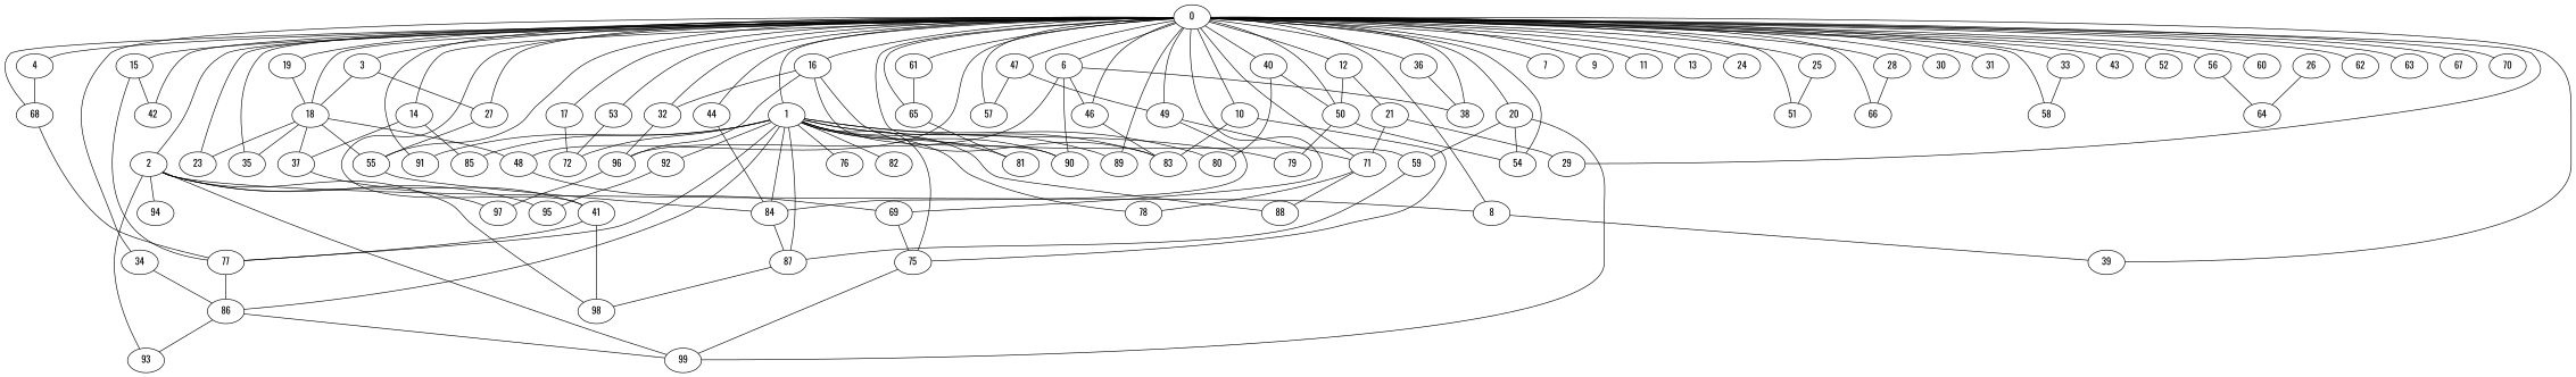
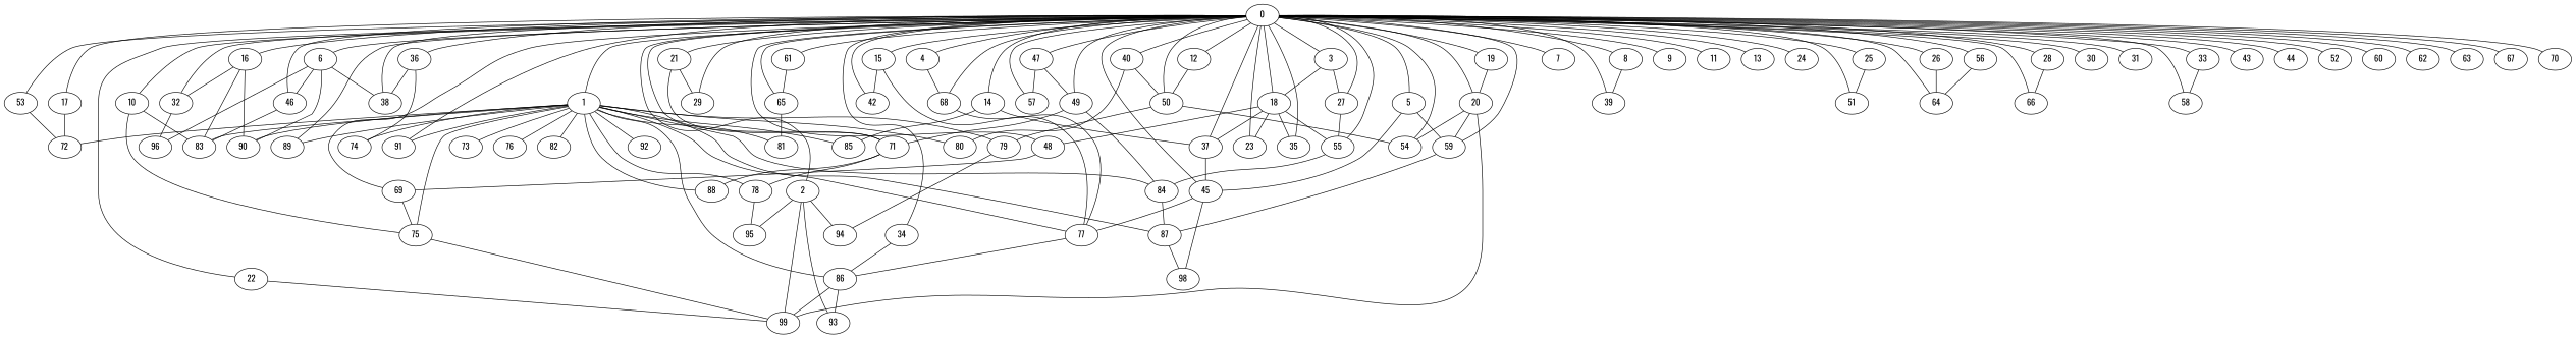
  graph {
    fontname=Oswald
    node [fontname=Oswald]
    edge [fontname=Oswald]
    0
    1
    2
    3
    4
+   5
    6
    7
    8
    9
    10
    11
    12
    13
    14
    15
    16
    17
    18
    19
    20
    21
+   22
    23
    24
    25
    26
    27
    28
    29
    30
    31
    32
    33
    34
    35
    36
    37
    38
    39
    40
-   41
+   41 [label=45]
    42
    43
    44
    46
    47
    48
    49
    50
    51
    52
    53
    54
    55
    56
    57
    58
    59
    60
    61
    62
    63
    64
    65
    66
    67
    68
    69
    70
    71
    89
    91
    72
+   73
+   74
    75
    76
    77
    78
    79
    80
    81
    82
    83
    84
    85
    86
    87
    88
    90
    92
    98
    99
-   97
    93
    94
    95
    96
    0 -- 1
    0 -- 2
    0 -- 3
    0 -- 4
+   0 -- 5
    0 -- 6
    0 -- 7
    0 -- 8
    0 -- 9
    0 -- 10
    0 -- 11
    0 -- 12
    0 -- 13
    0 -- 14
    0 -- 15
    0 -- 16
    0 -- 17
    0 -- 18
    0 -- 19
    0 -- 20
-   12 -- 21
+   0 -- 21
+   0 -- 22
    0 -- 23
    0 -- 24
    0 -- 25
+   0 -- 26
    0 -- 27
    0 -- 28
    0 -- 29
    0 -- 30
    0 -- 31
    0 -- 32
    0 -- 33
    0 -- 34
    0 -- 35
    0 -- 36
+   0 -- 37
    0 -- 38
    0 -- 39
    0 -- 40
    0 -- 41
    0 -- 42
    0 -- 43
    0 -- 44
    0 -- 46
    0 -- 47
    0 -- 48
    0 -- 49
    0 -- 50
    0 -- 51
    0 -- 52
    0 -- 53
    0 -- 54
    0 -- 55
    0 -- 56
    0 -- 57
    0 -- 58
    0 -- 59
    0 -- 60
    0 -- 61
    0 -- 62
    0 -- 63
+   0 -- 64
    0 -- 65
    0 -- 66
    0 -- 67
    0 -- 68
    0 -- 69
    0 -- 70
    0 -- 71
    0 -- 89
    0 -- 91
    1 -- 89
    1 -- 91
    1 -- 72
+   1 -- 73
+   1 -- 74
    1 -- 75
    1 -- 76
    1 -- 77
    1 -- 78
    1 -- 79
    1 -- 80
    1 -- 81
    1 -- 82
    1 -- 83
    1 -- 84
    1 -- 85
    1 -- 86
    1 -- 87
    1 -- 88
    1 -- 90
    1 -- 92
-   2 -- 8
-   2 -- 98
    2 -- 99
-   2 -- 97
    2 -- 93
    2 -- 94
    2 -- 95
    3 -- 18
    3 -- 27
    4 -- 68
+   5 -- 41
+   5 -- 59
    6 -- 38
    6 -- 46
    6 -- 90
    6 -- 96
    8 -- 39
    10 -- 75
    10 -- 83
    12 -- 50
    14 -- 37
    14 -- 85
    15 -- 42
    15 -- 77
    16 -- 32
    16 -- 83
    16 -- 90
-   16 -- 96
    17 -- 72
    18 -- 23
    18 -- 35
    18 -- 37
    18 -- 48
    18 -- 55
-   19 -- 18
+   19 -- 20
    20 -- 54
    20 -- 59
    20 -- 99
    21 -- 29
    21 -- 71
+   22 -- 99
    25 -- 51
    26 -- 64
    27 -- 55
    28 -- 66
    32 -- 96
    33 -- 58
    34 -- 86
    36 -- 38
+   36 -- 74
    37 -- 41
    40 -- 50
    40 -- 80
    41 -- 77
    41 -- 98
-   44 -- 84
    46 -- 83
    47 -- 49
    47 -- 57
    48 -- 69
    49 -- 71
    49 -- 84
    50 -- 54
    50 -- 79
    53 -- 72
    55 -- 84
    56 -- 64
    59 -- 87
    61 -- 65
    65 -- 81
    68 -- 77
    69 -- 75
    71 -- 78
    71 -- 88
    75 -- 99
    77 -- 86
-   92 -- 95
+   78 -- 95
+   79 -- 94
    84 -- 87
    86 -- 99
    86 -- 93
    87 -- 98
-   96 -- 97
  }
